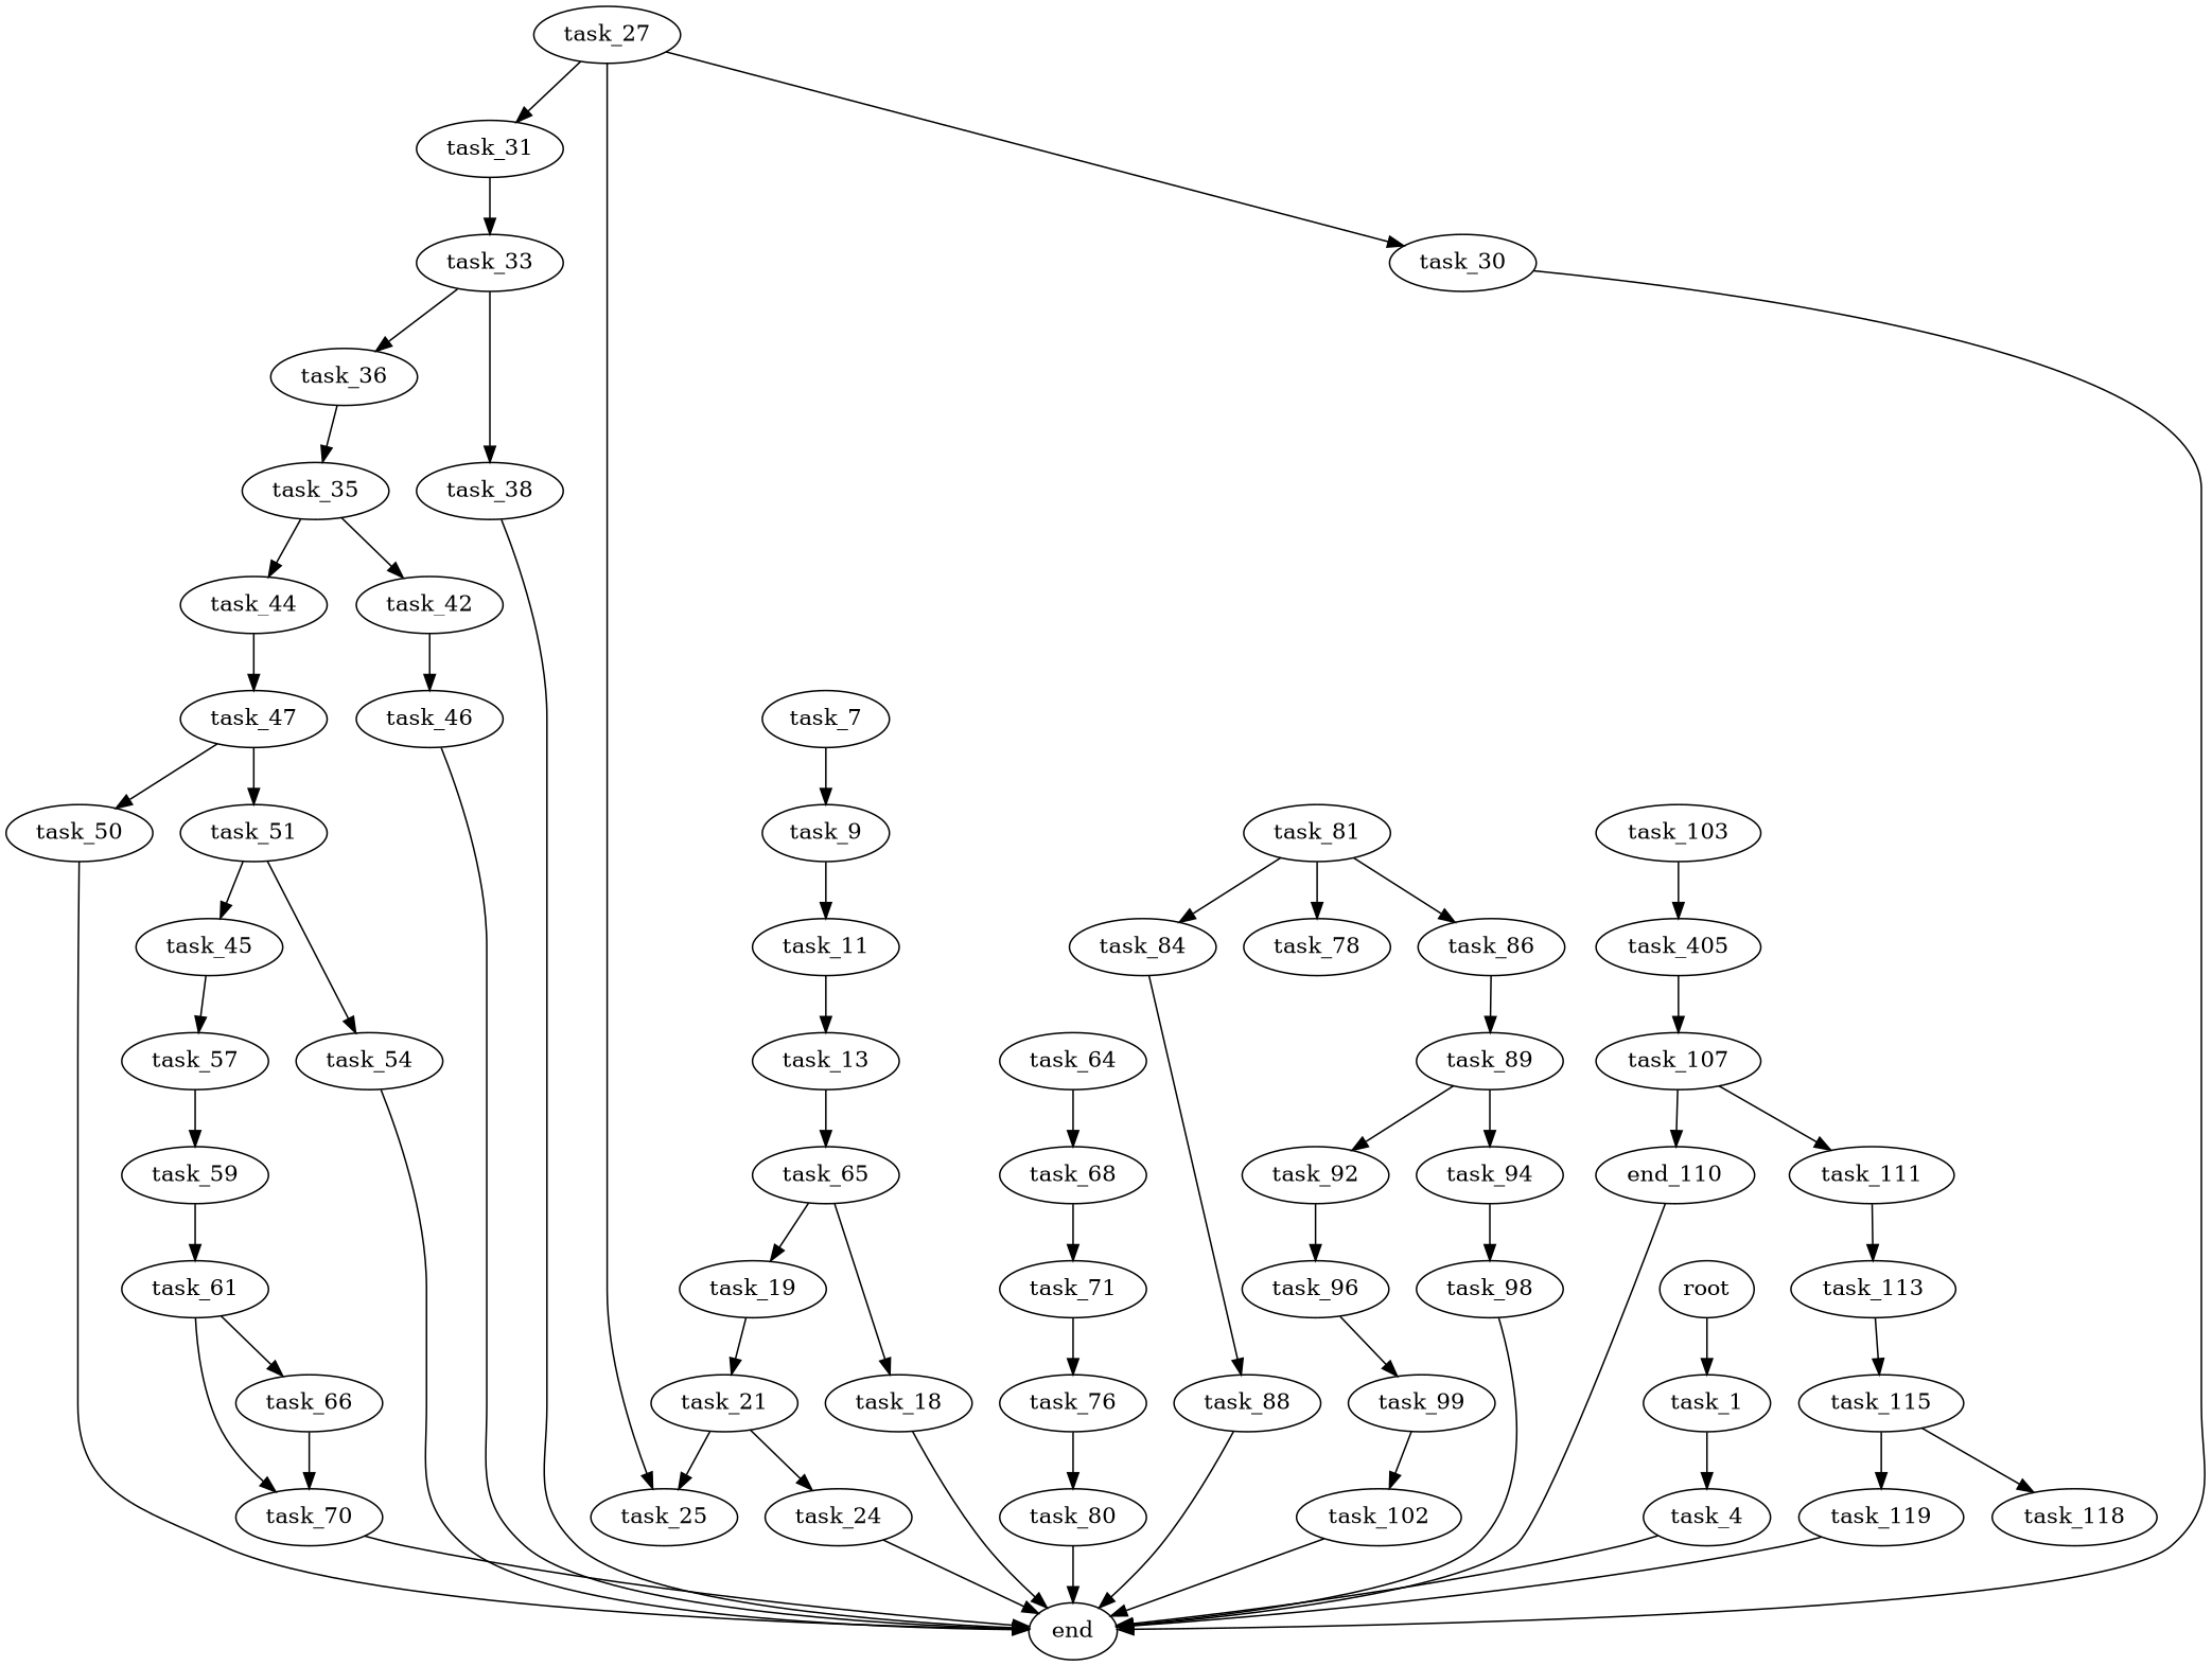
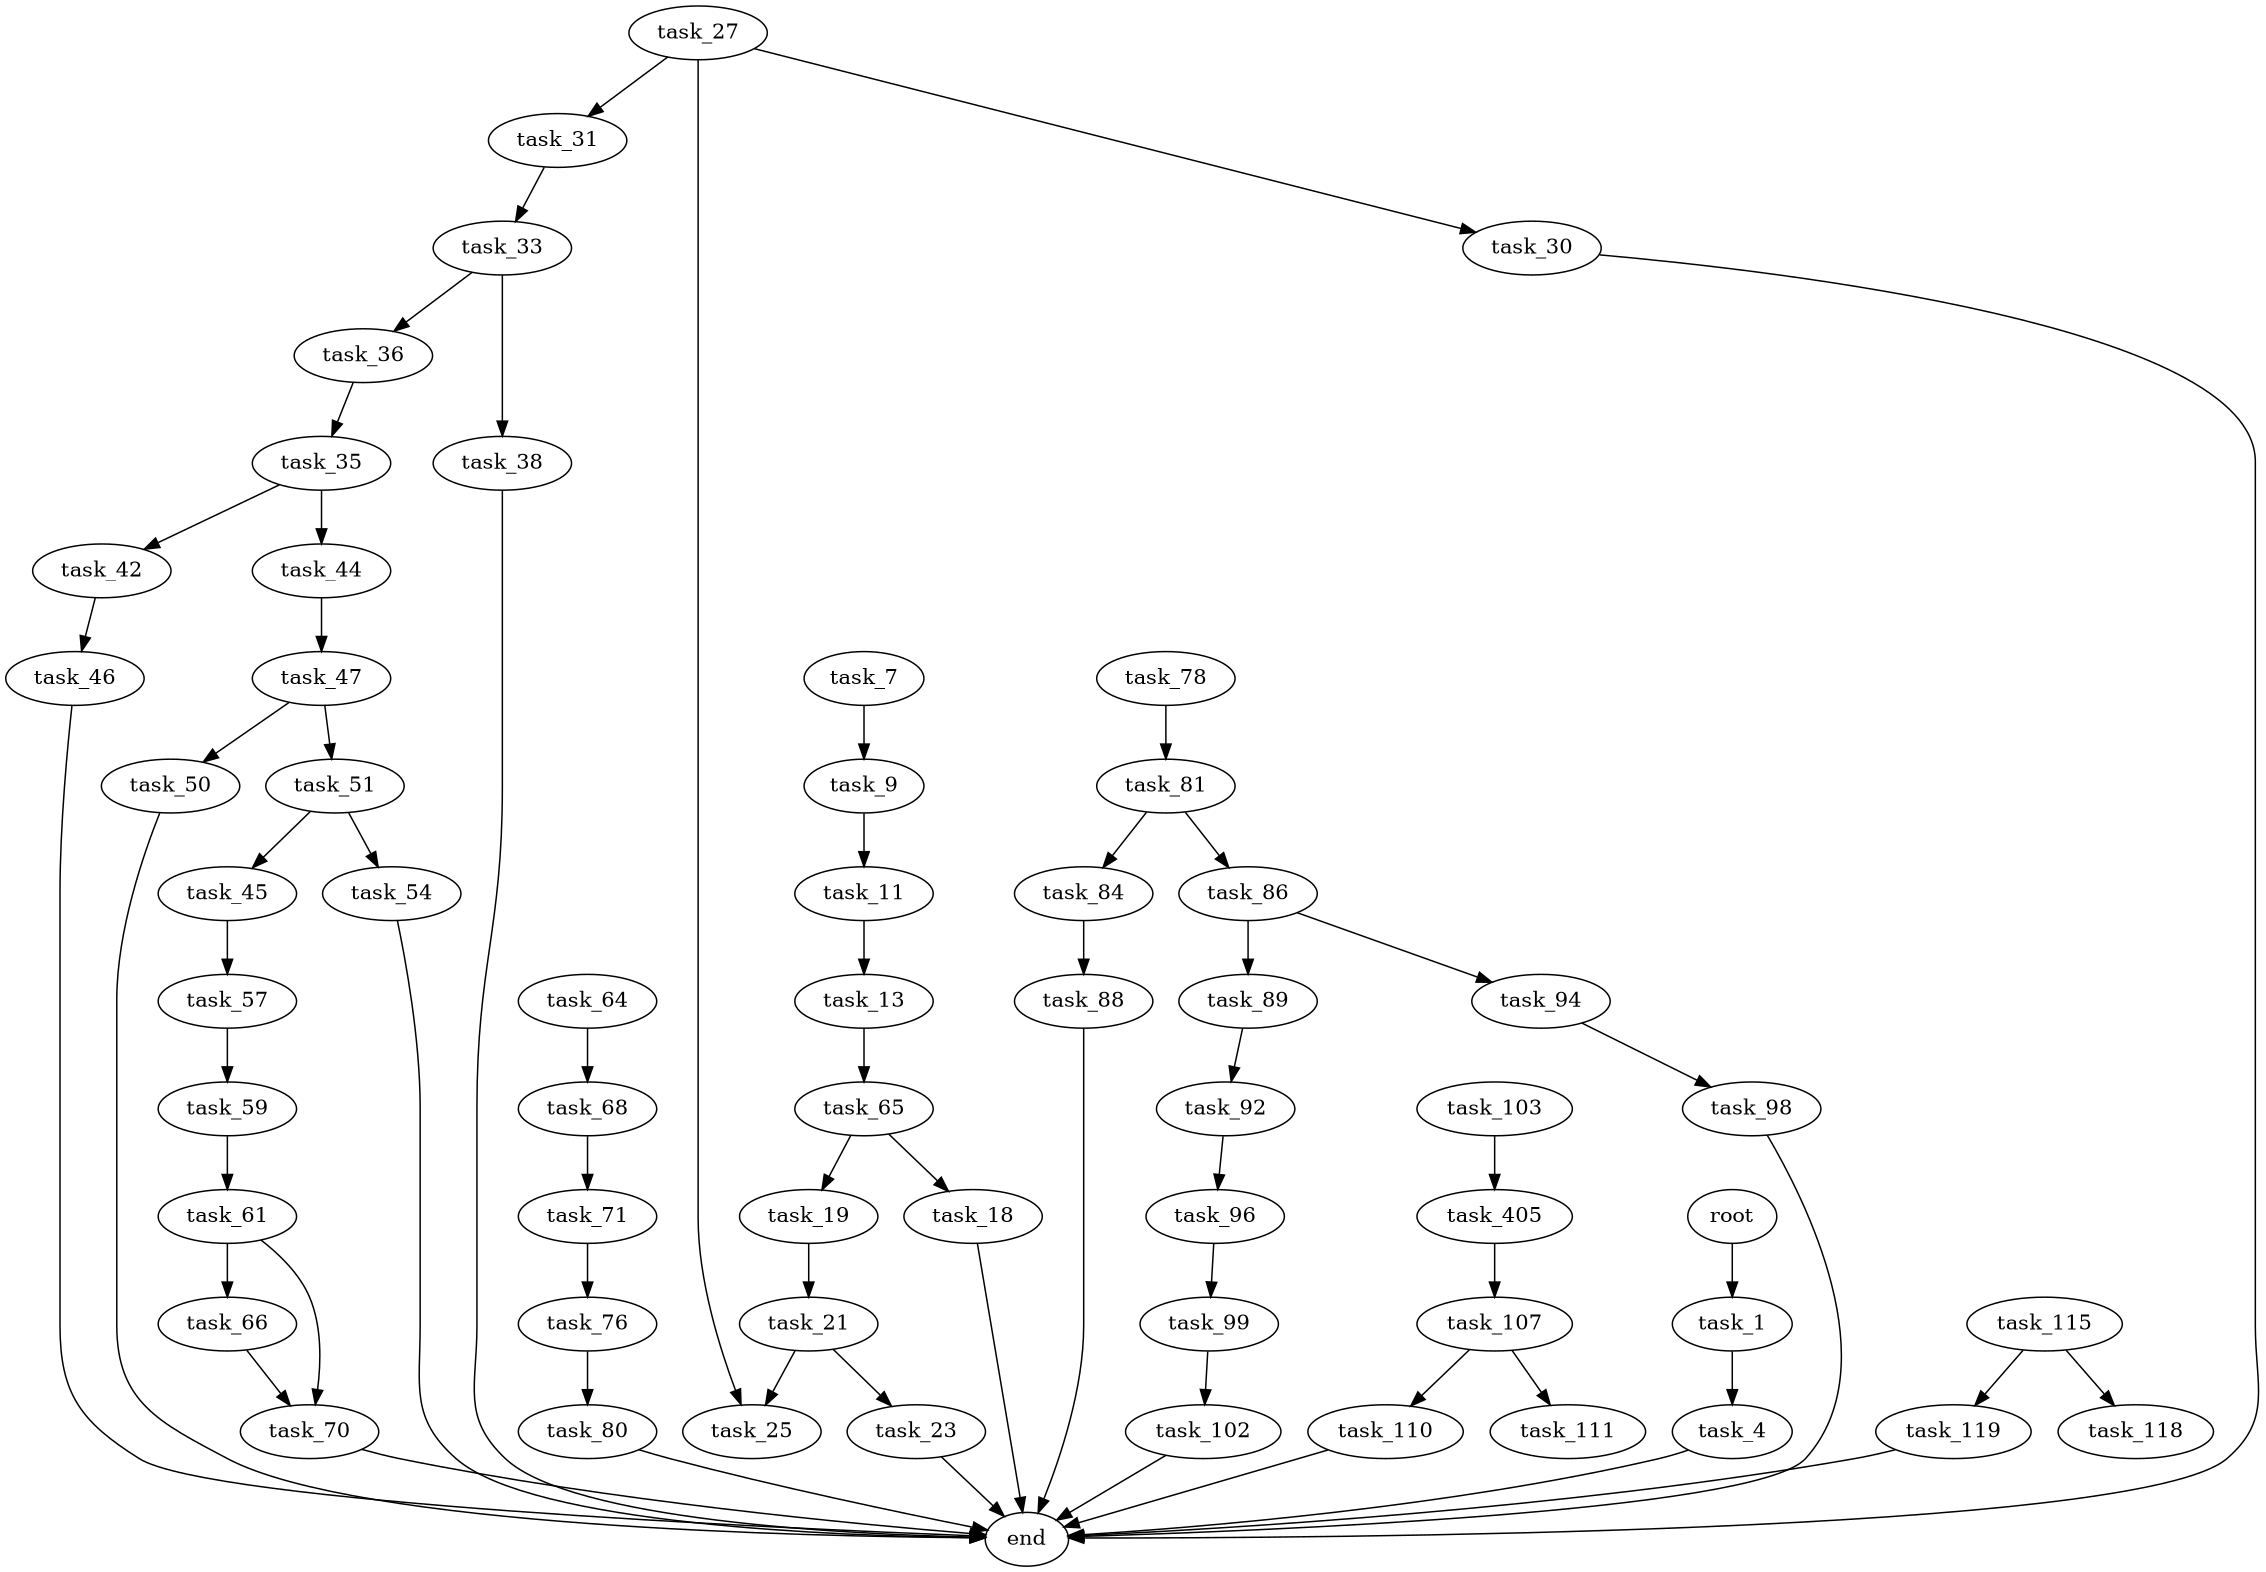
  digraph {
    root
    task_1
    task_4
    end
    task_7
    task_9
    task_11
    task_13
    n9 [label=task_65]
    task_18
    task_19
    task_21
-   task_24
+   task_24 [label=task_23]
    task_25
    task_27
    task_30
    task_31
    task_33
    task_36
    task_38
    n21 [label=task_35]
    task_42
    task_44
    task_46
    task_47
    task_50
    task_51
    task_54
    n29 [label=task_45]
    task_57
    task_59
    task_61
    task_66
    task_70
    task_64
    task_68
    task_71
    task_76
    task_80
    task_78
    task_81
    task_84
    task_86
    task_88
    task_89
    task_92
    task_94
    task_96
    task_98
    task_99
    task_102
    n52 [label=task_405]
    task_103
    task_107
-   task_110 [label=end_110]
+   task_110
    task_111
-   task_113
    task_115
    task_118
    task_119
    root -> task_1
    task_1 -> task_4
    task_4 -> end
    task_7 -> task_9
    task_9 -> task_11
    task_11 -> task_13
    task_13 -> n9
    n9 -> task_18
    n9 -> task_19
    task_18 -> end
    task_19 -> task_21
    task_21 -> task_24
    task_21 -> task_25
    task_24 -> end
    task_27 -> task_25
    task_27 -> task_30
    task_27 -> task_31
    task_30 -> end
    task_31 -> task_33
    task_33 -> task_36
    task_33 -> task_38
    task_36 -> n21
    task_38 -> end
    n21 -> task_42
    n21 -> task_44
    task_42 -> task_46
    task_44 -> task_47
    task_46 -> end
    task_47 -> task_50
    task_47 -> task_51
    task_50 -> end
    task_51 -> task_54
    task_51 -> n29
    task_54 -> end
    n29 -> task_57
    task_57 -> task_59
    task_59 -> task_61
    task_61 -> task_66
    task_61 -> task_70
    task_66 -> task_70
    task_70 -> end
    task_64 -> task_68
    task_68 -> task_71
    task_71 -> task_76
    task_76 -> task_80
    task_80 -> end
-   task_81 -> task_78
+   task_78 -> task_81
    task_81 -> task_84
    task_81 -> task_86
    task_84 -> task_88
    task_86 -> task_89
    task_88 -> end
    task_89 -> task_92
-   task_89 -> task_94
+   task_86 -> task_94
    task_92 -> task_96
    task_94 -> task_98
    task_96 -> task_99
    task_98 -> end
    task_99 -> task_102
    task_102 -> end
    n52 -> task_107
    task_103 -> n52
    task_107 -> task_110
    task_107 -> task_111
    task_110 -> end
-   task_111 -> task_113
-   task_113 -> task_115
    task_115 -> task_118
    task_115 -> task_119
    task_119 -> end
  }
